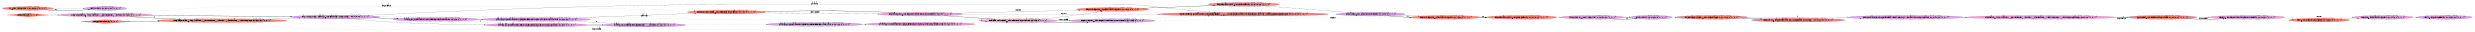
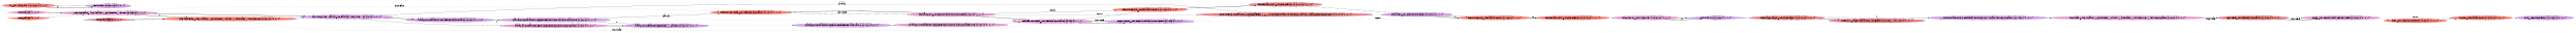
  digraph {
    rankdir=LR
    node [color=red fillcolor=plum shape=ellipse style=filled]
    edge [style=bold]
-   n1 [color=blue label="result.write(sw)@@@16@@@['1', '1', '1']"]
+   n1 [color=blue label="result.write(sw)@@@16@@@['1', '1', '1']" shape=diamond]
    n2 [color=blue fillcolor=salmon label="ObjectMapper mapper = new ObjectMapper()@@@17@@@['1', '0', '1']"]
    n3 [color=blue label="AssertJUnit.assertTrue(zn.getListField(\"ResourceGroups\").contains(resourceGroupName))@@@19@@@['0', '0', '1']"]
    n4 [color=blue fillcolor=salmon label="ZNRecord zn = mapper.readValue(new StringReader(sw.toString()),)@@@18@@@['0', '0', '1']"]
+   n5 [label="verifyAddCluster['1', '0', '0']" shape=diamond]
    n6 [label="String httpUrlBase = \"http://localhost:\" + ADMIN_PORT + \"/clusters\"@@@3@@@['1', '1', '0']"]
    n7 [color=blue label="Map<String,String> paraMap = new HashMap<String,String>()@@@4@@@['1', '1', '1']"]
    n8 [fillcolor=salmon label="String httpUrlBase = \"http://localhost:\" + ADMIN_PORT + \"/clusters/\" + clusterName + \"/resourceGroups\"@@@3@@@['0', '0', '1']"]
    n9 [fillcolor=salmon label="Reference resourceRef = new Reference(httpUrlBase)@@@7@@@['1', '1', '0']"]
    n10 [color=blue label="Client client = new Client(Protocol.HTTP)@@@12@@@['1', '1', '1']"]
    n11 [fillcolor=salmon label="Response response = client.handle(request)@@@13@@@['1', '1', '1']"]
    n12 [fillcolor=salmon label="Representation result = response.getEntity()@@@14@@@['1', '1', '1']"]
    n13 [label="Reference resourceRef = new Reference(httpUrlBase)@@@9@@@['1', '1', '1']"]
    n14 [label="paraMap.put(JsonParameters.RESOURCE_GROUP_NAME,resourceGroupName)@@@5@@@['0', '0', '1']"]
    n15 [color=blue fillcolor=salmon label="request.setEntity(JsonParameters.JSON_PARAMETERS + \"=\" + ClusterRepresentationUtil.ObjectToJson(paraMap),MediaType.APPLICATION_ALL)@@@11@@@['1', '0', '1']"]
    n16 [color=blue label="paraMap.put(JsonParameters.CLUSTER_NAME,clusterName)@@@5@@@['1', '1', '0']"]
    n17 [label="Request request = new Request(Method.POST,resourceRef)@@@8@@@['1', '1', '0']"]
    n18 [label="httpUrlBase = \"http://localhost:\" + ADMIN_PORT + \"/clusters/\" + clusterName + \"/resourceGroups/\" + resourceGroupName@@@20@@@['0', '0', '1']"]
    n19 [color=blue fillcolor=salmon label="resourceRef = new Reference(httpUrlBase)@@@21@@@['0', '0', '1']"]
    n20 [label="paraMap.put(JsonParameters.MANAGEMENT_COMMAND,ClusterSetup.addResource)@@@8@@@['0', '0', '1']"]
    n21 [fillcolor=salmon label="Response response = _gClient.handle(request)@@@10@@@['0', '1', '0']"]
    n22 [color=blue label="Request request = new Request(Method.POST,resourceRef)@@@10@@@['1', '0', '1']"]
    n23 [color=blue label="result.write(sw)@@@27@@@['0', '0', '1']"]
    n24 [color=blue label="paraMap.put(JsonParameters.PARTITIONS,\"\" + partitions)@@@6@@@['0', '0', '1']"]
    n25 [color=blue label="paraMap.put(JsonParameters.MANAGEMENT_COMMAND,ClusterSetup.addCluster)@@@6@@@['1', '1', '0']"]
    n26 [color=blue label="paraMap.put(JsonParameters.STATE_MODEL_DEF_REF,\"MasterSlave\")@@@7@@@['0', '0', '1']"]
    n27 [label="request = new Request(Method.GET,resourceRef)@@@22@@@['0', '0', '1']"]
    n28 [fillcolor=salmon label="sw = new StringWriter()@@@26@@@['0', '0', '1']"]
-   n29 [label="response = client.handle(request)@@@24@@@['0', '0', '1']"]
+   n29 [fillcolor=salmon label="response = client.handle(request)@@@24@@@['0', '0', '1']"]
    n30 [color=blue label="result = response.getEntity()@@@25@@@['0', '0', '1']"]
    n31 [fillcolor=salmon label="client = new Client(Protocol.HTTP)@@@23@@@['0', '0', '1']"]
    n32 [color=blue fillcolor=salmon label="Representation result = response.getEntity()@@@11@@@['0', '1', '0']"]
    n33 [fillcolor=salmon label="verifyAddCluster['0', '1', '0']" shape=diamond]
    n34 [label="StringWriter sw = new StringWriter()@@@15@@@['1', '1', '1']"]
    n35 [color=blue fillcolor=salmon label="verifyAddHostedEntity['0', '0', '1']" shape=diamond]
    n1 -> n2 [style=solid]
    n2 -> n3 [label=0 style=solid]
    n2 -> n4
    n3 -> n18
    n4 -> n3 [style=dotted]
+   n5 -> n6
    n6 -> n7
    n6 -> n8 [label=0]
    n6 -> n9 [label=httpUrlBase style=dotted]
    n7 -> n13 [label=paraMap style=dotted]
    n7 -> n14 [style=solid]
    n7 -> n15 [label=paraMap style=solid]
    n7 -> n16
    n8 -> n7 [style=solid]
    n8 -> n13 [label=httpUrlBase style=dotted]
    n9 -> n17 [label=resourceRef style=solid]
    n9 -> n17
    n10 -> n11 [label=sw]
    n10 -> n11 [style=solid]
    n11 -> n12 [label=sw]
    n11 -> n12
    n12 -> n34 [style=solid]
    n13 -> n21 [style=solid]
    n13 -> n22
    n13 -> n22 [label=resourceRef style=solid]
    n14 -> n24
    n15 -> n10 [style=dotted]
    n16 -> n14 [label=0 style=dotted]
    n16 -> n25
    n17 -> n13
    n17 -> n15 [label=request style=solid]
    n17 -> n21 [label=request style=solid]
    n18 -> n19
    n18 -> n19 [label=httpUrlBase style=dotted]
    n19 -> n27 [style=dotted]
    n19 -> n27 [label=resourceRef]
    n20 -> n13 [style=dotted]
    n21 -> n32
    n22 -> n11 [label=request style=dotted]
    n22 -> n15 [style=dotted]
    n24 -> n26 [style=dotted]
    n25 -> n9 [style=solid]
    n25 -> n24 [label=0 style=solid]
    n26 -> n20 [style=solid]
    n27 -> n29 [label=request style=dotted]
    n27 -> n31 [style=dotted]
    n28 -> n23 [style=solid]
    n28 -> n23 [label=sw]
    n29 -> n30 [style=dotted]
    n31 -> n29 [style=solid]
    n32 -> n10 [style=solid]
    n33 -> n6 [style=solid]
    n34 -> n1
    n34 -> n1 [label=sw]
    n35 -> n8
  }
